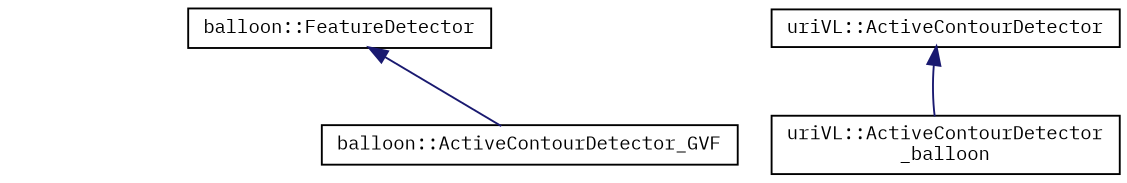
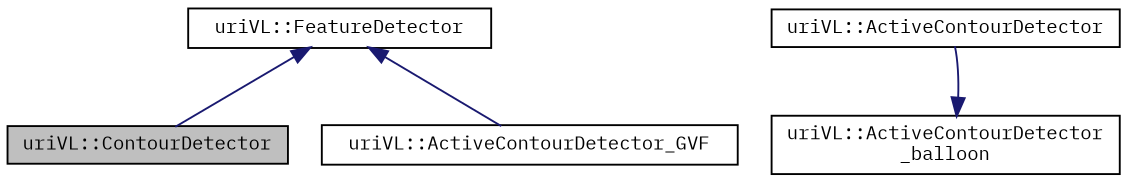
  digraph {
    fontname="IBM Plex Mono"
    node [color=black fillcolor=white fontname="IBM Plex Mono" fontsize=10 shape=record style=filled]
    edge [color=midnightblue dir=back fontname="IBM Plex Mono" fontsize=10 labelfontname=Helvetica labelfontsize=10 style=solid]
+   n1 [fillcolor=grey75 fontcolor=black height=0.2 label="uriVL::ContourDetector" width=0.4]
    n2 [height=0.2 label="uriVL::ActiveContourDetector" width=0.4]
    n3 [height=0.2 label="uriVL::ActiveContourDetector\l_balloon" width=0.4]
-   n4 [height=0.2 label="balloon::FeatureDetector" width=0.4]
-   n5 [height=0.2 label="balloon::ActiveContourDetector_GVF" width=0.4]
-   n2 -> n3
+   n4 [height=0.2 label="uriVL::FeatureDetector" width=0.4]
+   n5 [height=0.2 label="uriVL::ActiveContourDetector_GVF" width=0.4]
+   n3 -> n2
+   n4 -> n1
    n4 -> n5
  }
